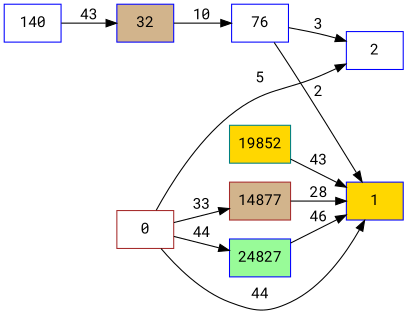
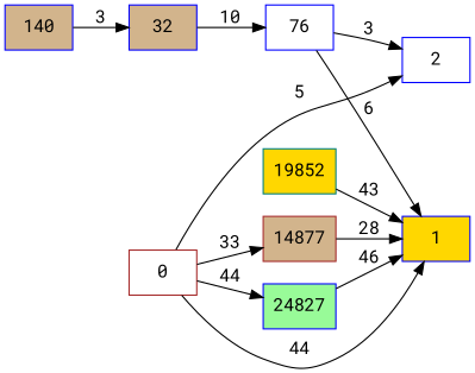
  digraph {
    fontname="Roboto Mono"
    rankdir=LR
    node [color=blue fillcolor=tan fontname="Roboto Mono" shape=rectangle style=filled]
    edge [fontname="Roboto Mono"]
    32
    76 [fillcolor=white]
-   140 [fillcolor=white]
+   140
    2 [fillcolor=white]
    1 [fillcolor=gold]
    14877 [color=brown]
    19852 [color=teal fillcolor=gold]
    24827 [fillcolor=palegreen]
    0 [color=brown fillcolor=white]
    32 -> 76 [label=10]
    76 -> 2 [label=3]
-   76 -> 1 [label=2]
-   140 -> 32 [label=43]
+   76 -> 1 [label=6]
+   140 -> 32 [label=3]
    14877 -> 1 [label=28]
    19852 -> 1 [label=43]
    24827 -> 1 [label=46]
    0 -> 2 [label=5]
    0 -> 1 [label=44]
    0 -> 14877 [label=33]
    0 -> 24827 [label=44]
  }
